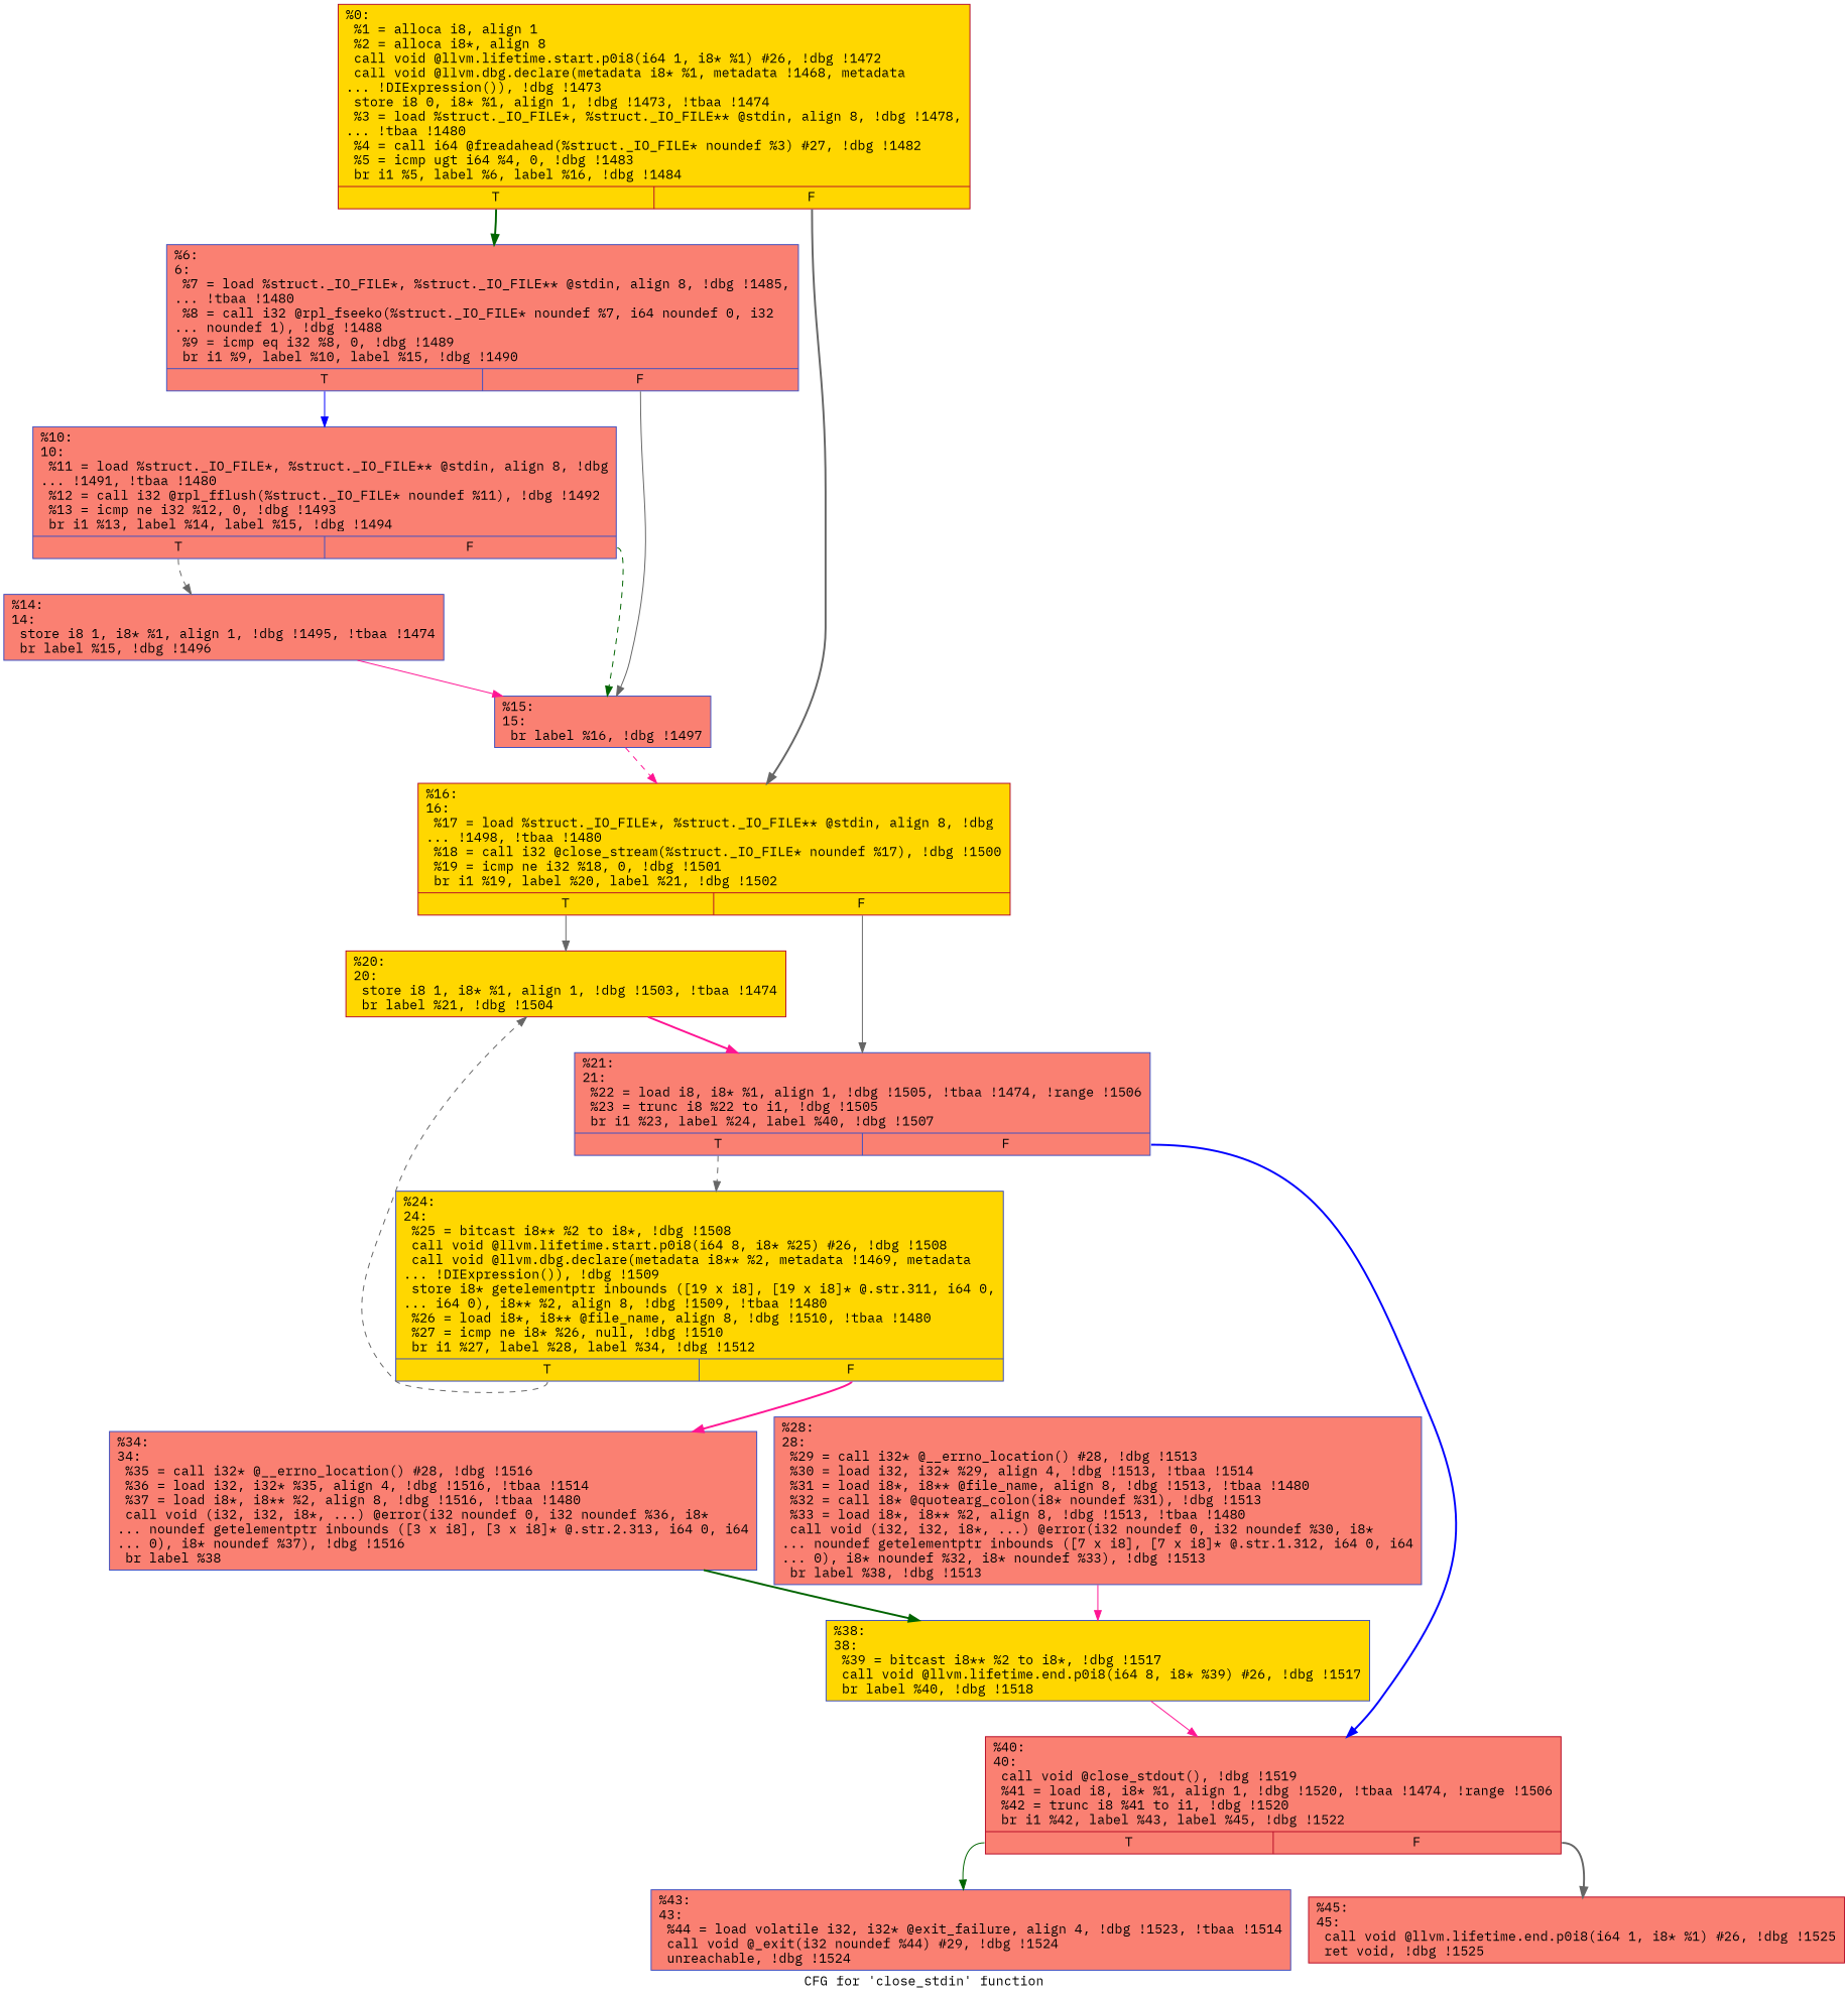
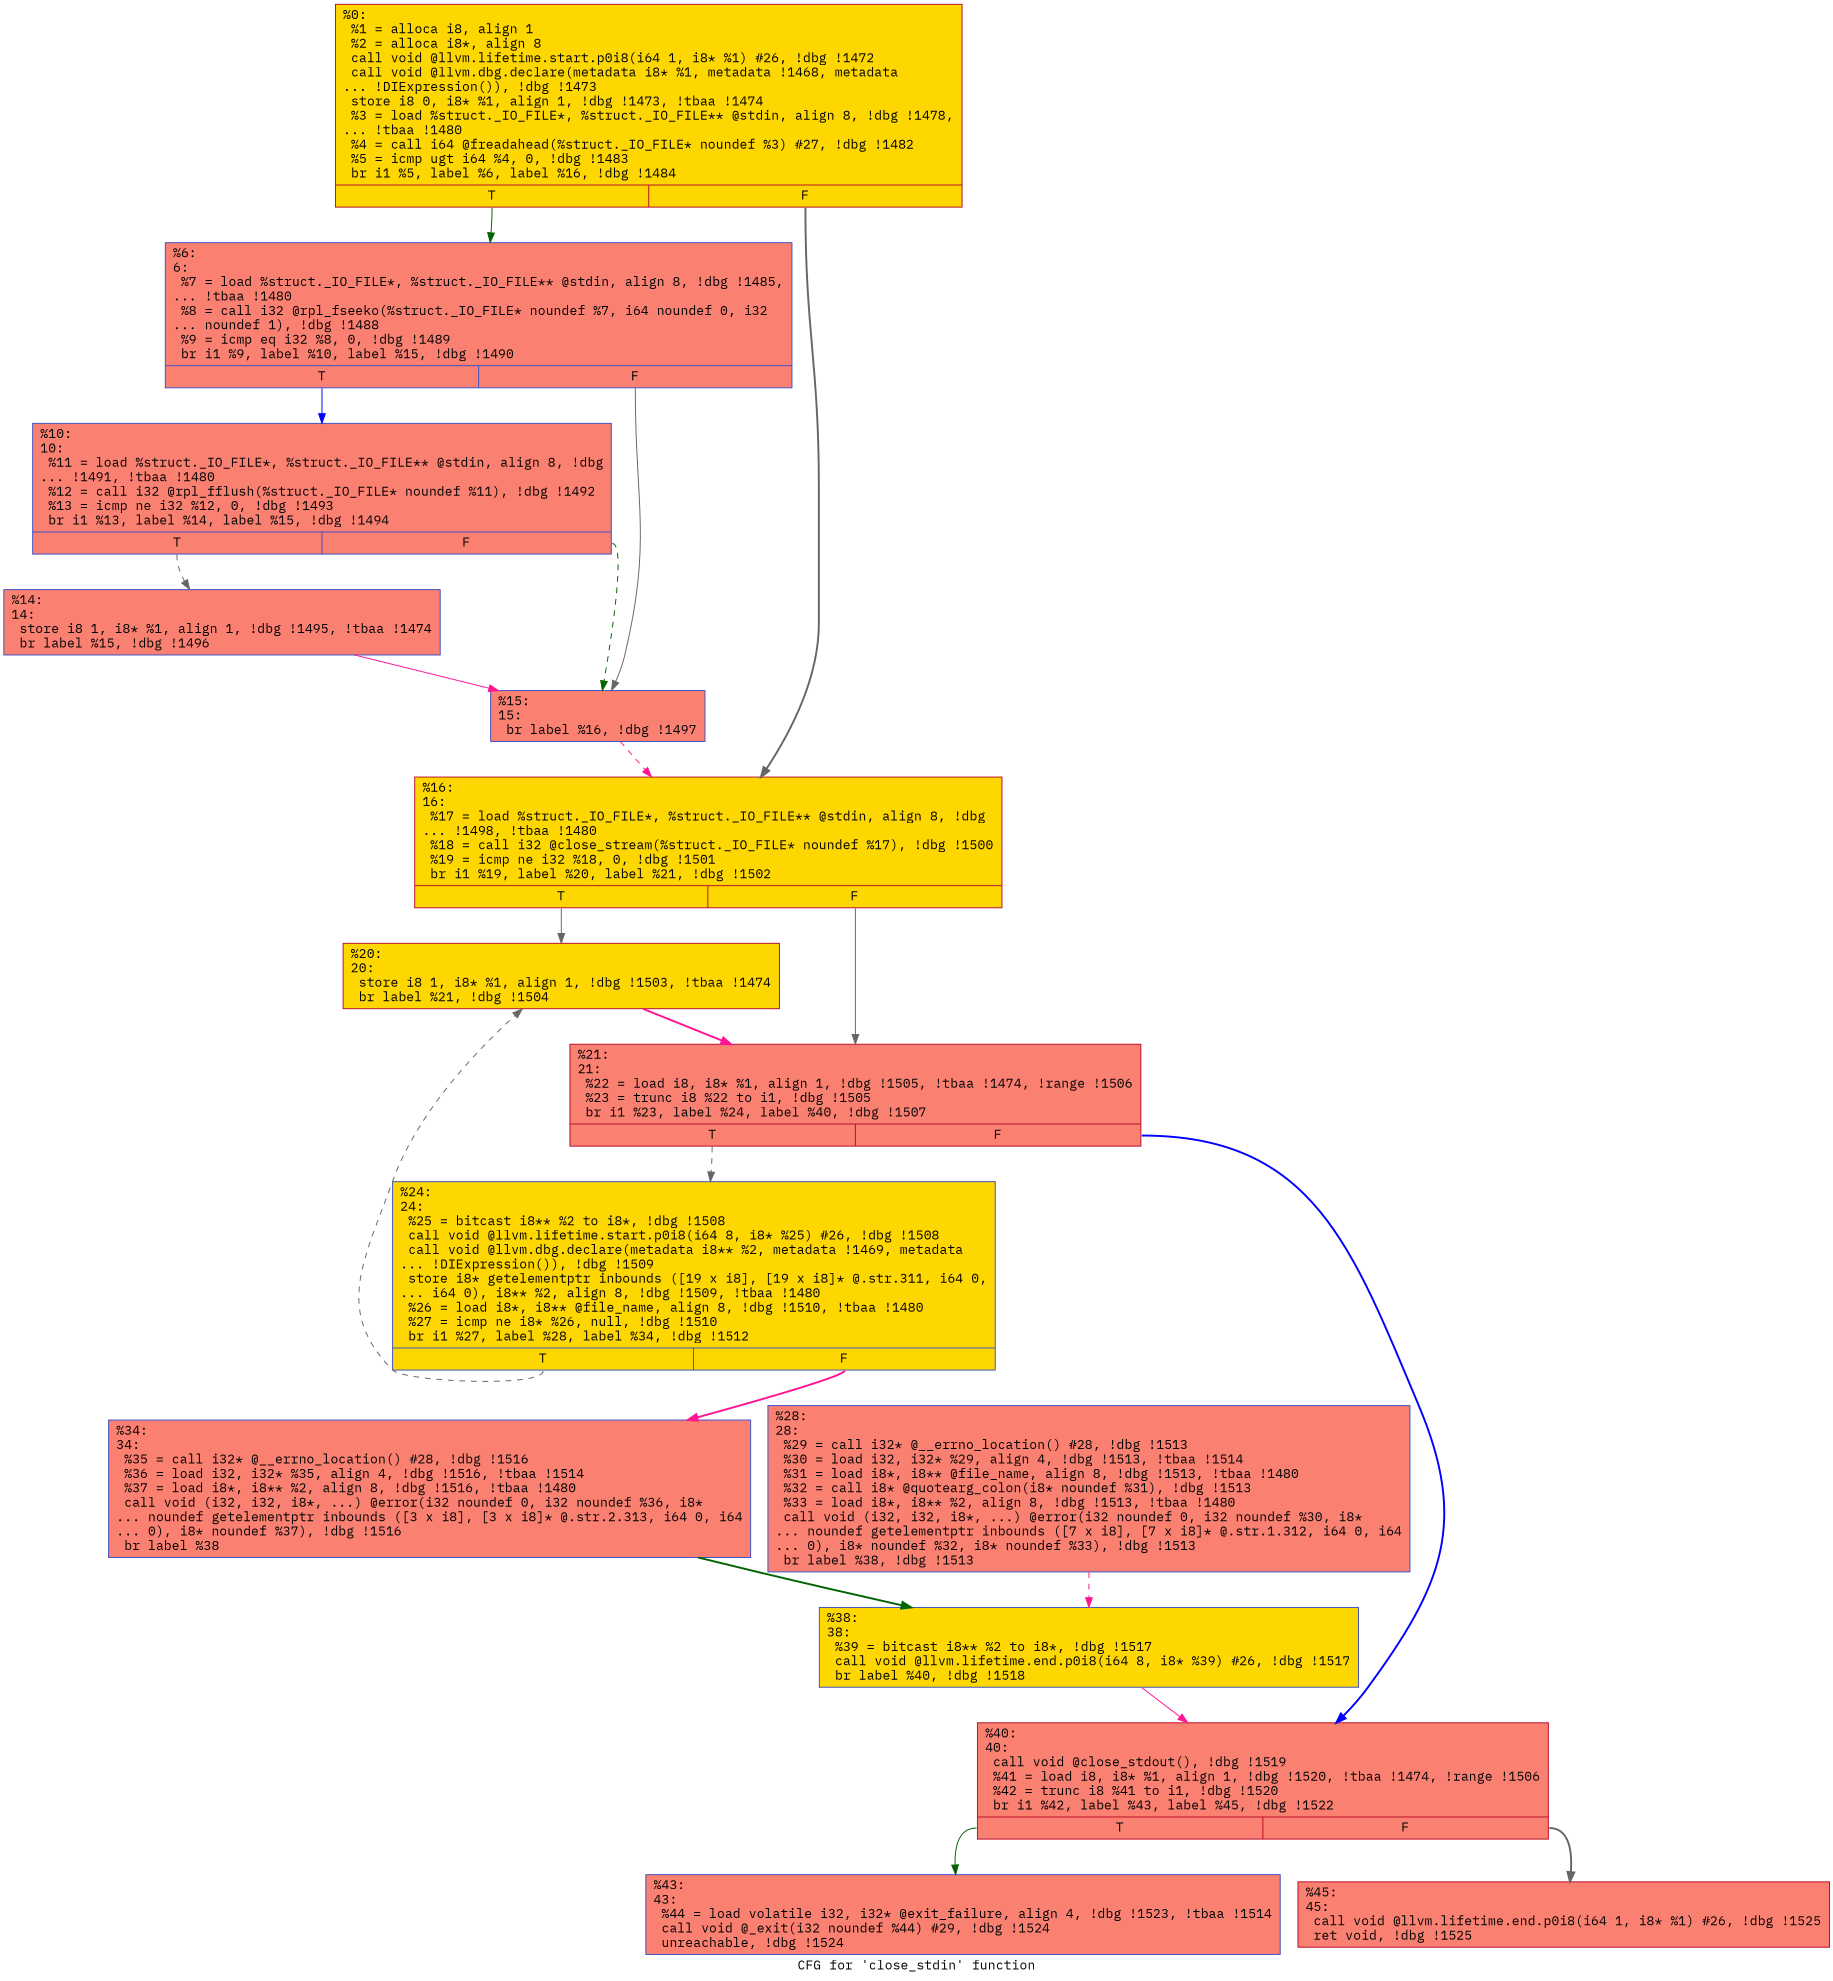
  digraph {
    fontname="IBM Plex Mono"
    label="CFG for 'close_stdin' function"
    node [color="#3d50c3ff" fillcolor=salmon fontname="IBM Plex Mono" shape=record style=filled]
    edge [color=gray40 fontname="IBM Plex Mono" style=solid tailport=s0]
    n1 [color="#b70d28ff" fillcolor=gold label="{%0:\l  %1 = alloca i8, align 1\l  %2 = alloca i8*, align 8\l  call void @llvm.lifetime.start.p0i8(i64 1, i8* %1) #26, !dbg !1472\l  call void @llvm.dbg.declare(metadata i8* %1, metadata !1468, metadata\l... !DIExpression()), !dbg !1473\l  store i8 0, i8* %1, align 1, !dbg !1473, !tbaa !1474\l  %3 = load %struct._IO_FILE*, %struct._IO_FILE** @stdin, align 8, !dbg !1478,\l... !tbaa !1480\l  %4 = call i64 @freadahead(%struct._IO_FILE* noundef %3) #27, !dbg !1482\l  %5 = icmp ugt i64 %4, 0, !dbg !1483\l  br i1 %5, label %6, label %16, !dbg !1484\l|{<s0>T|<s1>F}}"]
    n2 [label="{%6:\l6:                                                \l  %7 = load %struct._IO_FILE*, %struct._IO_FILE** @stdin, align 8, !dbg !1485,\l... !tbaa !1480\l  %8 = call i32 @rpl_fseeko(%struct._IO_FILE* noundef %7, i64 noundef 0, i32\l... noundef 1), !dbg !1488\l  %9 = icmp eq i32 %8, 0, !dbg !1489\l  br i1 %9, label %10, label %15, !dbg !1490\l|{<s0>T|<s1>F}}"]
    n3 [color="#b70d28ff" fillcolor=gold label="{%16:\l16:                                               \l  %17 = load %struct._IO_FILE*, %struct._IO_FILE** @stdin, align 8, !dbg\l... !1498, !tbaa !1480\l  %18 = call i32 @close_stream(%struct._IO_FILE* noundef %17), !dbg !1500\l  %19 = icmp ne i32 %18, 0, !dbg !1501\l  br i1 %19, label %20, label %21, !dbg !1502\l|{<s0>T|<s1>F}}"]
    n4 [label="{%10:\l10:                                               \l  %11 = load %struct._IO_FILE*, %struct._IO_FILE** @stdin, align 8, !dbg\l... !1491, !tbaa !1480\l  %12 = call i32 @rpl_fflush(%struct._IO_FILE* noundef %11), !dbg !1492\l  %13 = icmp ne i32 %12, 0, !dbg !1493\l  br i1 %13, label %14, label %15, !dbg !1494\l|{<s0>T|<s1>F}}"]
    n5 [label="{%15:\l15:                                               \l  br label %16, !dbg !1497\l}"]
    n6 [color="#b70d28ff" fillcolor=gold label="{%20:\l20:                                               \l  store i8 1, i8* %1, align 1, !dbg !1503, !tbaa !1474\l  br label %21, !dbg !1504\l}"]
-   n7 [label="{%21:\l21:                                               \l  %22 = load i8, i8* %1, align 1, !dbg !1505, !tbaa !1474, !range !1506\l  %23 = trunc i8 %22 to i1, !dbg !1505\l  br i1 %23, label %24, label %40, !dbg !1507\l|{<s0>T|<s1>F}}"]
+   n7 [color="#b70d28ff" label="{%21:\l21:                                               \l  %22 = load i8, i8* %1, align 1, !dbg !1505, !tbaa !1474, !range !1506\l  %23 = trunc i8 %22 to i1, !dbg !1505\l  br i1 %23, label %24, label %40, !dbg !1507\l|{<s0>T|<s1>F}}"]
    n8 [label="{%14:\l14:                                               \l  store i8 1, i8* %1, align 1, !dbg !1495, !tbaa !1474\l  br label %15, !dbg !1496\l}"]
    n9 [fillcolor=gold label="{%24:\l24:                                               \l  %25 = bitcast i8** %2 to i8*, !dbg !1508\l  call void @llvm.lifetime.start.p0i8(i64 8, i8* %25) #26, !dbg !1508\l  call void @llvm.dbg.declare(metadata i8** %2, metadata !1469, metadata\l... !DIExpression()), !dbg !1509\l  store i8* getelementptr inbounds ([19 x i8], [19 x i8]* @.str.311, i64 0,\l... i64 0), i8** %2, align 8, !dbg !1509, !tbaa !1480\l  %26 = load i8*, i8** @file_name, align 8, !dbg !1510, !tbaa !1480\l  %27 = icmp ne i8* %26, null, !dbg !1510\l  br i1 %27, label %28, label %34, !dbg !1512\l|{<s0>T|<s1>F}}"]
    n10 [color="#b70d28ff" label="{%40:\l40:                                               \l  call void @close_stdout(), !dbg !1519\l  %41 = load i8, i8* %1, align 1, !dbg !1520, !tbaa !1474, !range !1506\l  %42 = trunc i8 %41 to i1, !dbg !1520\l  br i1 %42, label %43, label %45, !dbg !1522\l|{<s0>T|<s1>F}}"]
    n11 [label="{%34:\l34:                                               \l  %35 = call i32* @__errno_location() #28, !dbg !1516\l  %36 = load i32, i32* %35, align 4, !dbg !1516, !tbaa !1514\l  %37 = load i8*, i8** %2, align 8, !dbg !1516, !tbaa !1480\l  call void (i32, i32, i8*, ...) @error(i32 noundef 0, i32 noundef %36, i8*\l... noundef getelementptr inbounds ([3 x i8], [3 x i8]* @.str.2.313, i64 0, i64\l... 0), i8* noundef %37), !dbg !1516\l  br label %38\l}"]
    n12 [label="{%43:\l43:                                               \l  %44 = load volatile i32, i32* @exit_failure, align 4, !dbg !1523, !tbaa !1514\l  call void @_exit(i32 noundef %44) #29, !dbg !1524\l  unreachable, !dbg !1524\l}"]
    n13 [color="#b70d28ff" label="{%45:\l45:                                               \l  call void @llvm.lifetime.end.p0i8(i64 1, i8* %1) #26, !dbg !1525\l  ret void, !dbg !1525\l}"]
    n14 [label="{%28:\l28:                                               \l  %29 = call i32* @__errno_location() #28, !dbg !1513\l  %30 = load i32, i32* %29, align 4, !dbg !1513, !tbaa !1514\l  %31 = load i8*, i8** @file_name, align 8, !dbg !1513, !tbaa !1480\l  %32 = call i8* @quotearg_colon(i8* noundef %31), !dbg !1513\l  %33 = load i8*, i8** %2, align 8, !dbg !1513, !tbaa !1480\l  call void (i32, i32, i8*, ...) @error(i32 noundef 0, i32 noundef %30, i8*\l... noundef getelementptr inbounds ([7 x i8], [7 x i8]* @.str.1.312, i64 0, i64\l... 0), i8* noundef %32, i8* noundef %33), !dbg !1513\l  br label %38, !dbg !1513\l}"]
    n15 [fillcolor=gold label="{%38:\l38:                                               \l  %39 = bitcast i8** %2 to i8*, !dbg !1517\l  call void @llvm.lifetime.end.p0i8(i64 8, i8* %39) #26, !dbg !1517\l  br label %40, !dbg !1518\l}"]
-   n1 -> n2 [color=darkgreen style=bold]
+   n1 -> n2 [color=darkgreen]
    n1 -> n3 [style=bold tailport=s1]
    n2 -> n4 [color=blue]
    n2 -> n5 [tailport=s1]
    n3 -> n6
    n3 -> n7 [tailport=s1]
    n4 -> n5 [color=darkgreen style=dashed tailport=s1]
    n4 -> n8 [style=dashed]
    n5 -> n3 [color=deeppink style=dashed]
    n6 -> n7 [color=deeppink style=bold]
    n7 -> n9 [style=dashed]
    n7 -> n10 [color=blue style=bold tailport=s1]
    n8 -> n5 [color=deeppink]
    n9 -> n6 [style=dashed]
    n9 -> n11 [color=deeppink style=bold tailport=s1]
    n10 -> n12 [color=darkgreen]
    n10 -> n13 [style=bold tailport=s1]
    n11 -> n15 [color=darkgreen style=bold]
-   n14 -> n15 [color=deeppink]
+   n14 -> n15 [color=deeppink style=dashed]
    n15 -> n10 [color=deeppink]
  }
